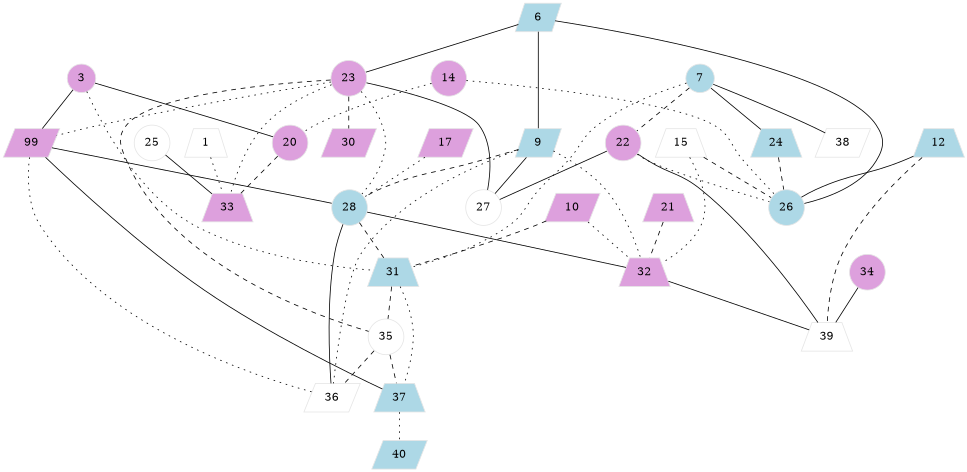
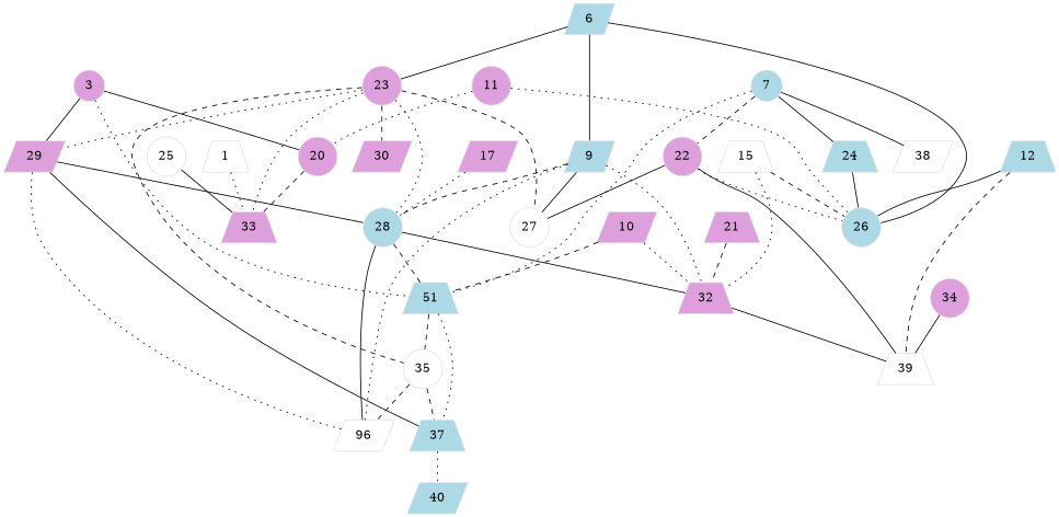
  graph {
    node [color=gray90 fillcolor=plum shape=circle style=filled]
    edge [style=solid weight=1.0]
    1 [fillcolor=white shape=trapezium]
    33 [shape=trapezium]
    3
    20
-   29 [shape=parallelogram label=99]
-   31 [fillcolor=lightblue shape=trapezium]
+   29 [shape=parallelogram]
+   31 [fillcolor=lightblue shape=trapezium label=51]
    28 [fillcolor=lightblue]
-   36 [fillcolor=white shape=parallelogram]
+   36 [fillcolor=white shape=parallelogram label=96]
    37 [fillcolor=lightblue shape=trapezium]
    35 [fillcolor=white]
    6 [fillcolor=lightblue shape=parallelogram]
    9 [fillcolor=lightblue shape=parallelogram]
    23
    26 [fillcolor=lightblue]
    27 [fillcolor=white]
    32 [shape=trapezium]
    30 [shape=parallelogram]
    7 [fillcolor=lightblue]
    22
    24 [fillcolor=lightblue shape=trapezium]
    38 [fillcolor=white shape=parallelogram]
    39 [fillcolor=white shape=trapezium]
    10 [shape=parallelogram]
    12 [fillcolor=lightblue shape=trapezium]
    n25 [label=17 shape=parallelogram]
-   14
+   14 [label=11]
    15 [fillcolor=white shape=trapezium]
    21 [shape=trapezium]
    25 [fillcolor=white]
    40 [fillcolor=lightblue shape=parallelogram]
    34
    1 -- 33 [style=dotted]
    3 -- 20
    3 -- 29
    3 -- 31 [style=dotted]
    20 -- 33 [style=dashed]
    29 -- 28
    29 -- 36 [style=dotted]
    29 -- 37
    31 -- 37 [style=dotted]
    31 -- 35 [style=dashed weight=2.0]
    28 -- 31 [style=dashed]
    28 -- 36
    28 -- 32
    37 -- 40 [style=dotted]
    35 -- 36 [style=dashed weight=2.0]
    35 -- 37 [style=dashed]
    6 -- 9
    6 -- 23
    6 -- 26
    9 -- 28 [style=dashed]
    9 -- 36 [style=dotted]
    9 -- 27
    9 -- 32 [style=dotted]
    23 -- 33 [style=dotted]
    23 -- 29 [style=dotted]
    23 -- 28 [style=dotted]
    23 -- 35 [style=dashed]
-   23 -- 27
+   23 -- 27 [style=dashed]
    23 -- 30 [style=dashed]
    32 -- 39
    7 -- 31 [style=dotted]
    7 -- 22 [style=dashed]
    7 -- 24
    7 -- 38
    22 -- 26 [style=dotted]
    22 -- 27
    22 -- 39
-   24 -- 26 [style=dashed]
+   24 -- 26
    10 -- 31 [style=dashed]
    10 -- 32 [style=dotted]
    12 -- 26
    12 -- 39 [style=dashed]
    n25 -- 28 [style=dotted]
    14 -- 20 [style=dotted]
    14 -- 26 [style=dotted]
    15 -- 26 [style=dashed]
    15 -- 32 [style=dotted]
    21 -- 32 [style=dashed]
    25 -- 33
    34 -- 39 [weight=2.0]
  }
